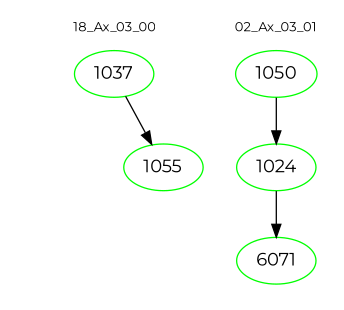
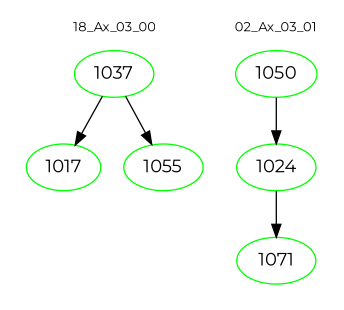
  digraph {
    fontname=Montserrat
    node [color=green fontname=Montserrat]
    edge [color=black fontname=Montserrat]
    n1 [label=1037]
+   n2 [label=1017]
    n3 [label=1055]
    n4 [label=1050]
    n5 [label=1024]
-   n6 [label=6071]
+   n6 [label=1071]
    subgraph cluster_1 {
      color=white
      fontsize=10
      label="18_Ax_03_00"
      n1
+     n2
      n3
    }
    subgraph cluster_2 {
      color=white
      fontsize=10
      label="02_Ax_03_01"
      n4
      n5
      n6
    }
+   n1 -> n2
    n1 -> n3
    n4 -> n5
    n5 -> n6
  }
